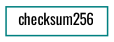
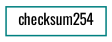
  digraph {
    rankdir=LR
    fontname=Oswald
-   n1 [color=teal fillcolor=white fontname=Oswald fontsize=10 height=0.2 label=checksum256 shape=record style=filled width=0.4]
+   n1 [color=teal fillcolor=white fontname=Oswald fontsize=10 height=0.2 label=checksum254 shape=record style=filled width=0.4]
  }
